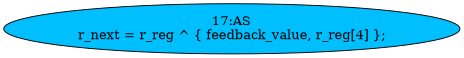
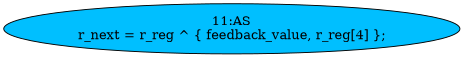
  strict digraph {
-   n1 [ast="<pyverilog.vparser.ast.Assign object at 0x7f4f0c94c210>" def_var="['r_next']" fillcolor=deepskyblue label="17:AS\nr_next = r_reg ^ { feedback_value, r_reg[4] };" statements="[]" style=filled typ=Assign use_var="['r_reg', 'feedback_value', 'r_reg']"]
+   n1 [ast="<pyverilog.vparser.ast.Assign object at 0x7f4f0c94c210>" def_var="['r_next']" fillcolor=deepskyblue label="11:AS\nr_next = r_reg ^ { feedback_value, r_reg[4] };" statements="[]" style=filled typ=Assign use_var="['r_reg', 'feedback_value', 'r_reg']"]
  }
